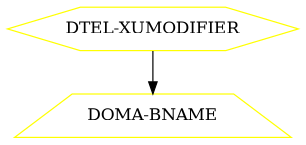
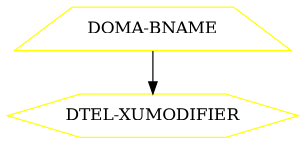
  digraph {
    node [color=yellow]
    "DTEL-XUMODIFIER" [shape=hexagon]
    "DOMA-BNAME" [shape=trapezium]
-   "DTEL-XUMODIFIER" -> "DOMA-BNAME"
+   "DOMA-BNAME" -> "DTEL-XUMODIFIER"
  }
